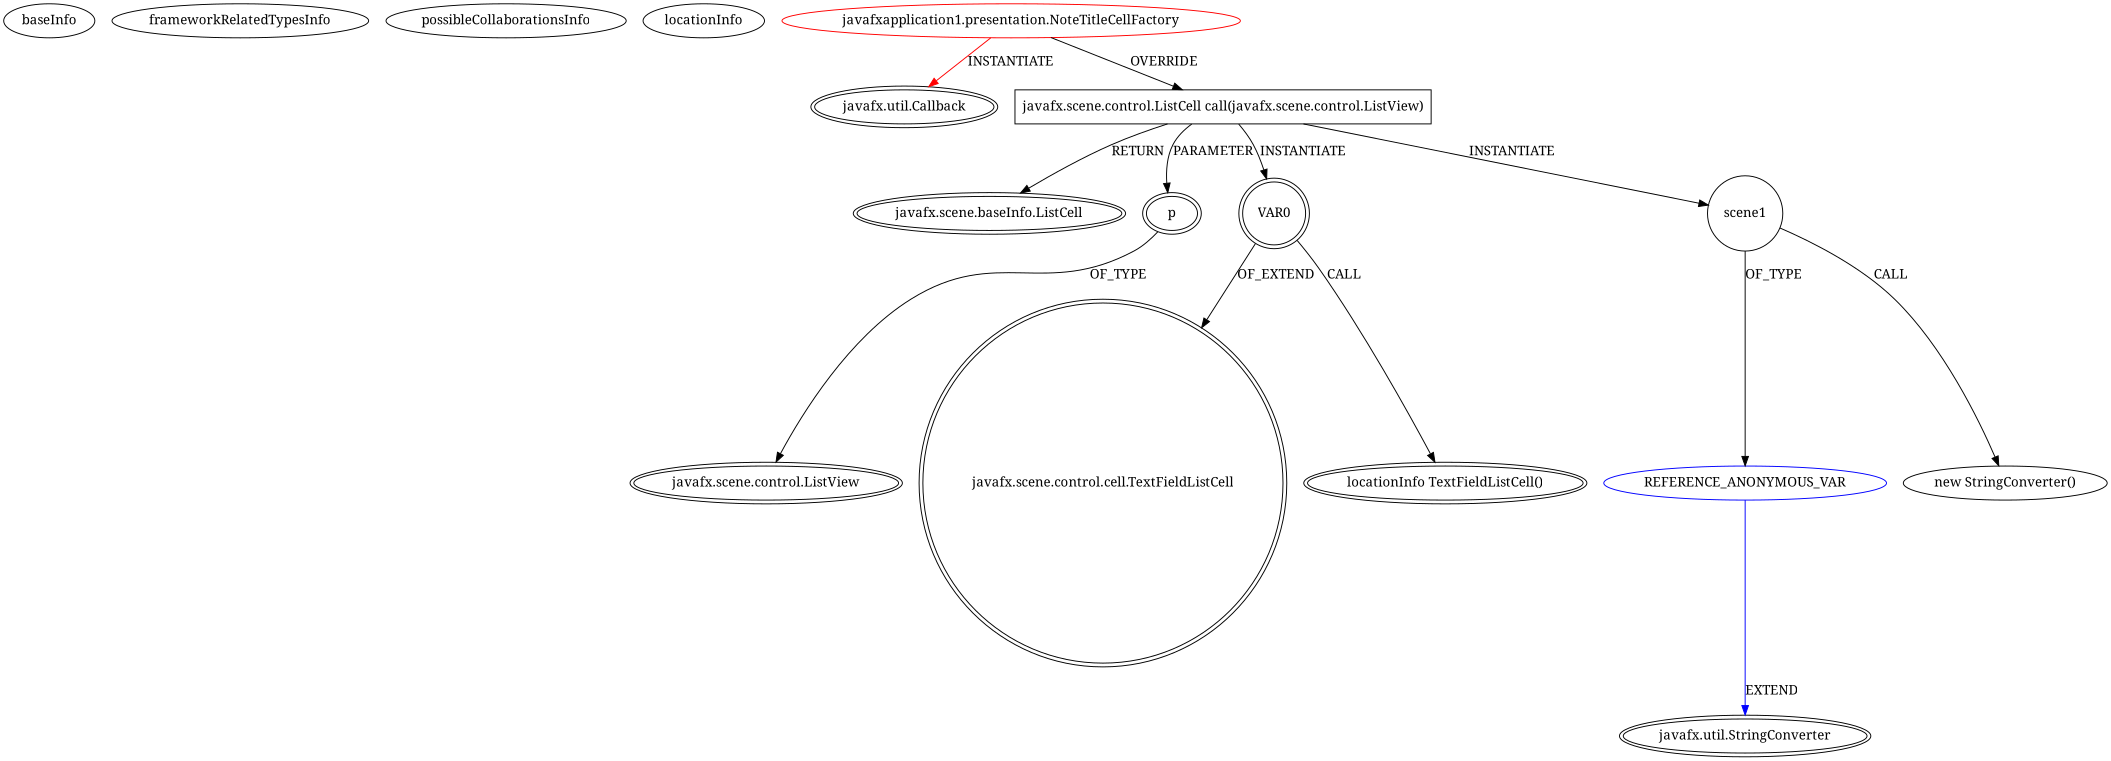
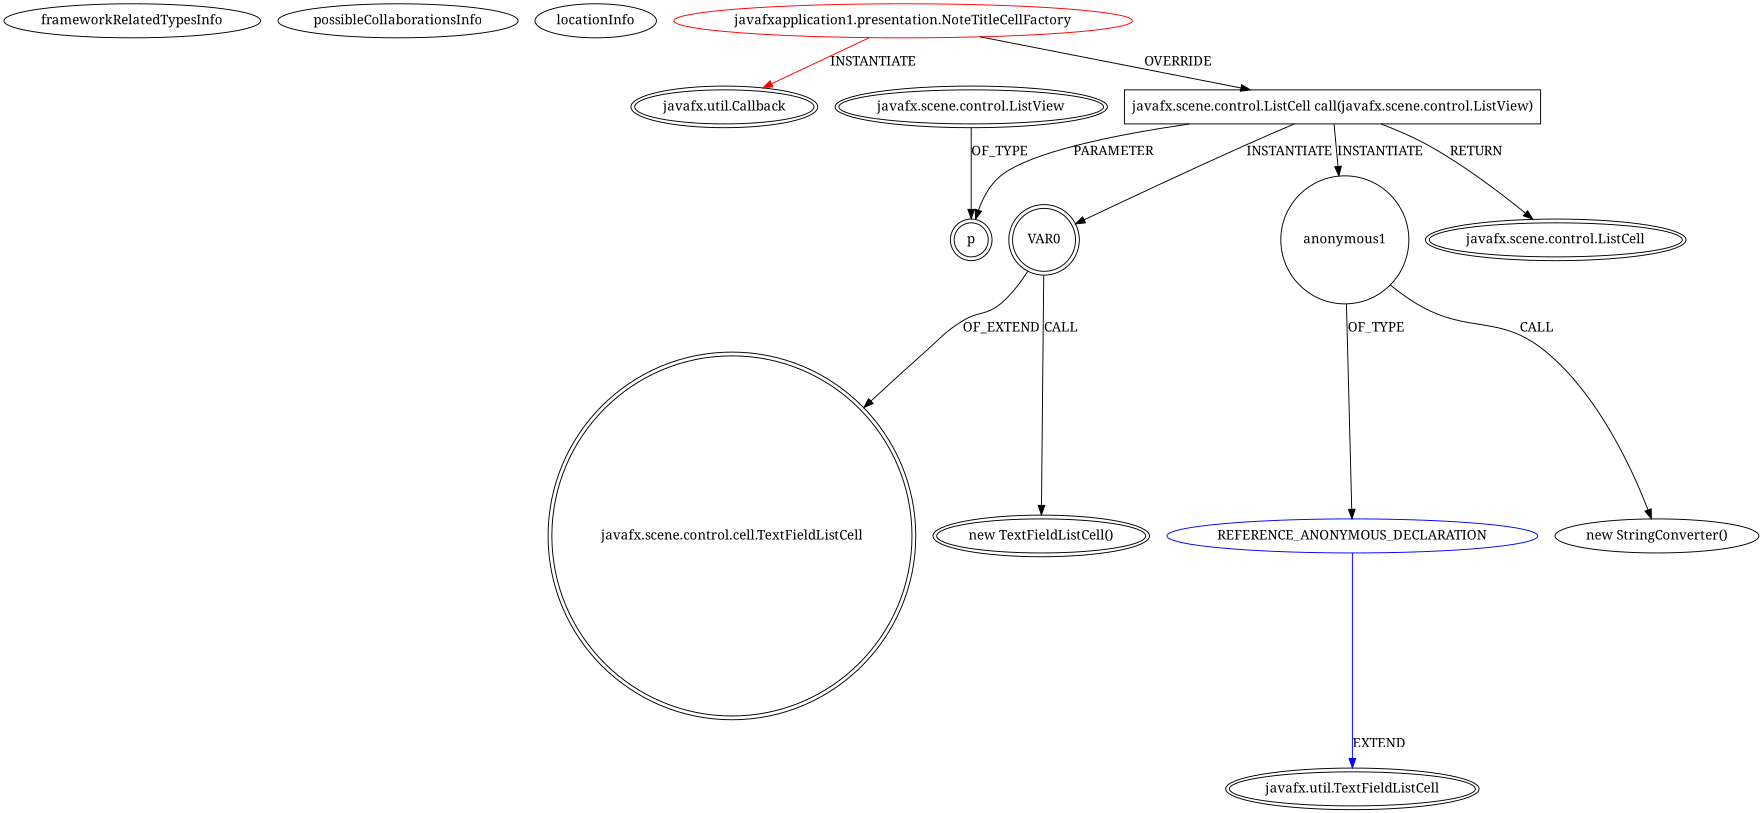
  digraph {
    fontname="Noto Serif"
    node [fontname="Noto Serif" isFrameworkType=true]
    edge [fontname="Noto Serif"]
-   baseInfo [category=extension_graph graphId=147 isAnonymous=false possibleRelation=true isFrameworkType=""]
    frameworkRelatedTypesInfo [0="javafx.util.Callback" isFrameworkType=""]
    possibleCollaborationsInfo [0="147~OVERRIDING_METHOD_DECLARATION-INSTANTIATION-~javafx.util.Callback ~javafx.util.StringConverter ~false~true" isFrameworkType=""]
    locationInfo [contextSignature=NoteTitleCellFactory filePath="/AndreasLehmann-SecureNote/SecureNote-master/src/javafxapplication1/presentation/NoteTitleCellFactory.java" graphId=147 projectName="AndreasLehmann-SecureNote" isFrameworkType=""]
    n5 [color=red isFrameworkType=false label="javafxapplication1.presentation.NoteTitleCellFactory" vertexType=ROOT_CLIENT_CLASS_DECLARATION]
    n6 [label="javafx.util.Callback" peripheries=2 vertexType=FRAMEWORK_INTERFACE_TYPE]
    n7 [isFrameworkType=false label="javafx.scene.control.ListCell call(javafx.scene.control.ListView)" shape=box vertexType=OVERRIDING_METHOD_DECLARATION]
-   n8 [label="javafx.scene.baseInfo.ListCell" peripheries=2 vertexType=FRAMEWORK_CLASS_TYPE]
-   n9 [label=p peripheries=2 vertexType=PARAMETER_DECLARATION]
+   n8 [label="javafx.scene.control.ListCell" peripheries=2 vertexType=FRAMEWORK_CLASS_TYPE]
+   n9 [label=p peripheries=2 vertexType=PARAMETER_DECLARATION shape=circle]
    n10 [label=VAR0 peripheries=2 shape=circle vertexType=VARIABLE_EXPRESION]
-   n11 [isFrameworkType=false label=scene1 shape=circle vertexType=VARIABLE_EXPRESION]
+   n11 [isFrameworkType=false label=anonymous1 shape=circle vertexType=VARIABLE_EXPRESION]
    n12 [label="javafx.scene.control.ListView" peripheries=2 vertexType=FRAMEWORK_CLASS_TYPE]
    n13 [label="javafx.scene.control.cell.TextFieldListCell" peripheries=2 shape=circle vertexType=FRAMEWORK_CLASS_TYPE]
-   n14 [label="locationInfo TextFieldListCell()" peripheries=2 vertexType=CONSTRUCTOR_CALL]
-   n15 [color=blue isFrameworkType=false label=REFERENCE_ANONYMOUS_VAR vertexType=REFERENCE_ANONYMOUS_DECLARATION]
+   n14 [label="new TextFieldListCell()" peripheries=2 vertexType=CONSTRUCTOR_CALL]
+   n15 [color=blue isFrameworkType=false label=REFERENCE_ANONYMOUS_DECLARATION vertexType=REFERENCE_ANONYMOUS_DECLARATION]
    n16 [isFrameworkType=false label="new StringConverter()" vertexType=CONSTRUCTOR_CALL]
-   n17 [label="javafx.util.StringConverter" peripheries=2 vertexType=FRAMEWORK_CLASS_TYPE]
+   n17 [label="javafx.util.TextFieldListCell" peripheries=2 vertexType=FRAMEWORK_CLASS_TYPE]
    n5 -> n6 [color=red label=INSTANTIATE]
    n5 -> n7 [label=OVERRIDE]
    n7 -> n8 [label=RETURN]
    n7 -> n9 [label=PARAMETER]
    n7 -> n10 [label=INSTANTIATE]
    n7 -> n11 [label=INSTANTIATE]
-   n9 -> n12 [label=OF_TYPE]
+   n12 -> n9 [label=OF_TYPE]
    n10 -> n13 [label=OF_EXTEND]
    n10 -> n14 [label=CALL]
    n11 -> n15 [label=OF_TYPE]
    n11 -> n16 [label=CALL]
    n15 -> n17 [color=blue label=EXTEND]
  }
